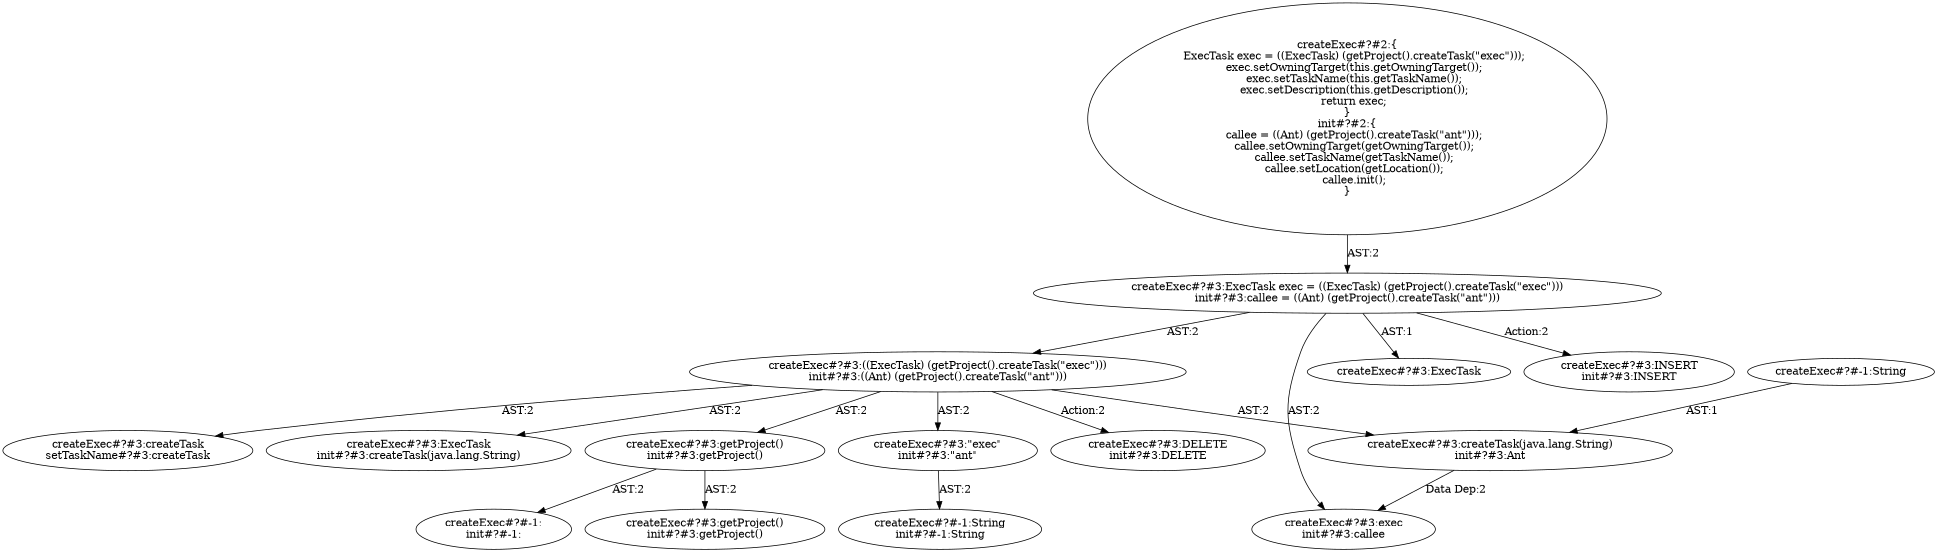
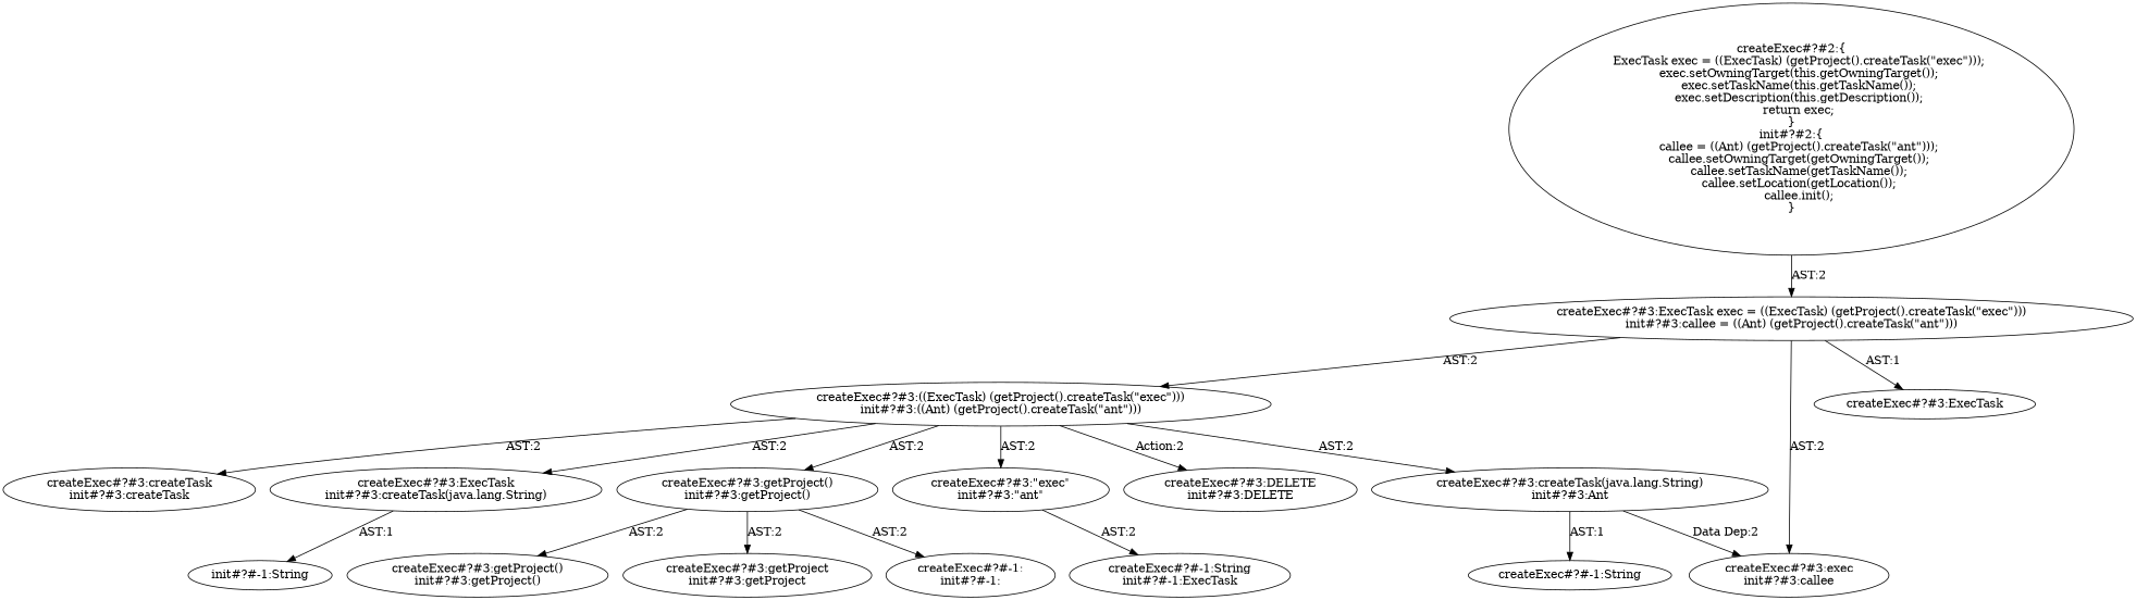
  digraph {
    node [shape=ellipse]
    n1 [label="createExec#?#3:DELETE\ninit#?#3:DELETE"]
    n2 [label="createExec#?#3:((ExecTask) (getProject().createTask(\"exec\")))\ninit#?#3:((Ant) (getProject().createTask(\"ant\")))"]
-   n3 [label="createExec#?#3:createTask\nsetTaskName#?#3:createTask"]
+   n3 [label="createExec#?#3:createTask\ninit#?#3:createTask"]
    n4 [label="createExec#?#3:ExecTask\ninit#?#3:createTask(java.lang.String)"]
    n5 [label="createExec#?#3:getProject()\ninit#?#3:getProject()"]
    n6 [label="createExec#?#3:createTask(java.lang.String)\ninit#?#3:Ant"]
    n7 [label="createExec#?#3:\"exec\"\ninit#?#3:\"ant\""]
+   n8 [label="init#?#-1:String"]
+   n9 [label="createExec#?#3:getProject\ninit#?#3:getProject"]
    n10 [label="createExec#?#-1:\ninit#?#-1:"]
    n11 [label="createExec#?#3:getProject()\ninit#?#3:getProject()"]
    n12 [label="createExec#?#3:exec\ninit#?#3:callee"]
    n13 [label="createExec#?#-1:String"]
-   n14 [label="createExec#?#-1:String\ninit#?#-1:String"]
+   n14 [label="createExec#?#-1:String\ninit#?#-1:ExecTask"]
    n15 [label="createExec#?#3:ExecTask exec = ((ExecTask) (getProject().createTask(\"exec\")))\ninit#?#3:callee = ((Ant) (getProject().createTask(\"ant\")))"]
    n16 [label="createExec#?#3:ExecTask"]
-   n17 [label="createExec#?#3:INSERT\ninit#?#3:INSERT"]
    n18 [label="createExec#?#2:\{\n    ExecTask exec = ((ExecTask) (getProject().createTask(\"exec\")));\n    exec.setOwningTarget(this.getOwningTarget());\n    exec.setTaskName(this.getTaskName());\n    exec.setDescription(this.getDescription());\n    return exec;\n\}\ninit#?#2:\{\n    callee = ((Ant) (getProject().createTask(\"ant\")));\n    callee.setOwningTarget(getOwningTarget());\n    callee.setTaskName(getTaskName());\n    callee.setLocation(getLocation());\n    callee.init();\n\}"]
    n2 -> n1 [label="Action:2"]
    n2 -> n3 [label="AST:2"]
    n2 -> n4 [label="AST:2"]
    n2 -> n5 [label="AST:2"]
    n2 -> n6 [label="AST:2"]
    n2 -> n7 [label="AST:2"]
+   n4 -> n8 [label="AST:1"]
+   n5 -> n9 [label="AST:2"]
    n5 -> n10 [label="AST:2"]
    n5 -> n11 [label="AST:2"]
    n6 -> n12 [label="Data Dep:2"]
-   n13 -> n6 [label="AST:1"]
+   n6 -> n13 [label="AST:1"]
    n7 -> n14 [label="AST:2"]
    n15 -> n2 [label="AST:2"]
    n15 -> n12 [label="AST:2"]
    n15 -> n16 [label="AST:1"]
-   n15 -> n17 [label="Action:2"]
    n18 -> n15 [label="AST:2"]
  }
